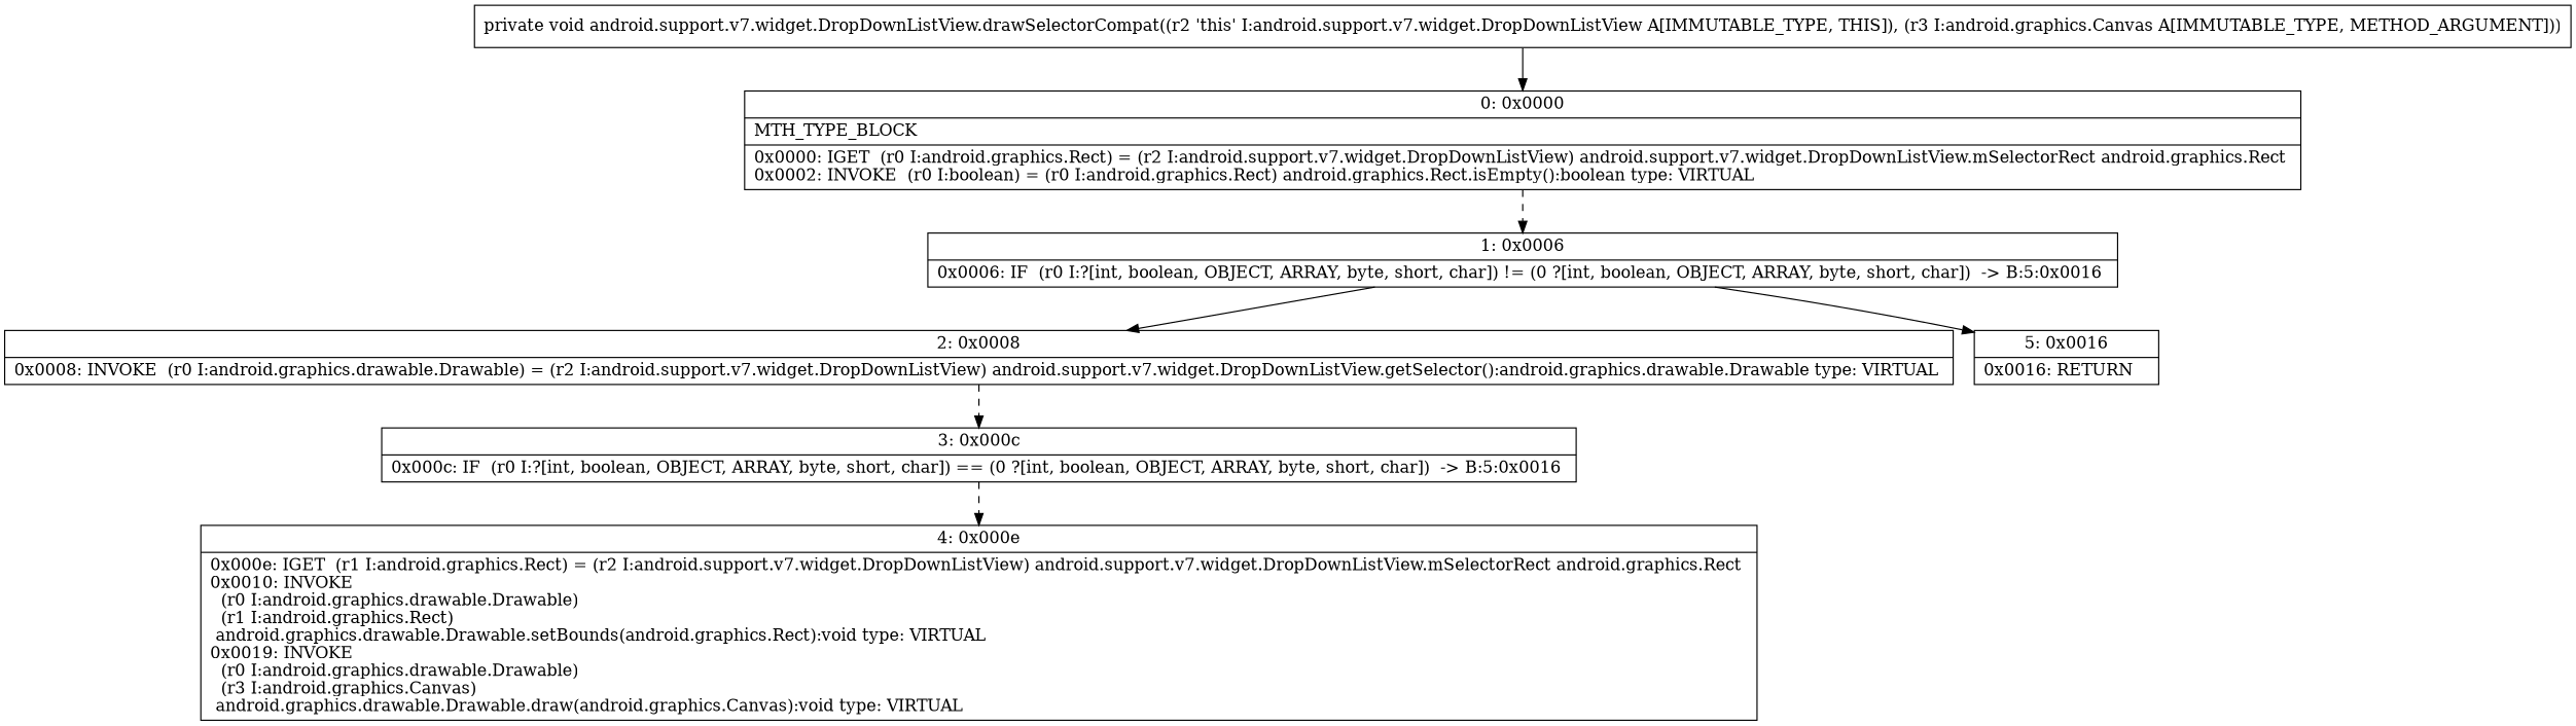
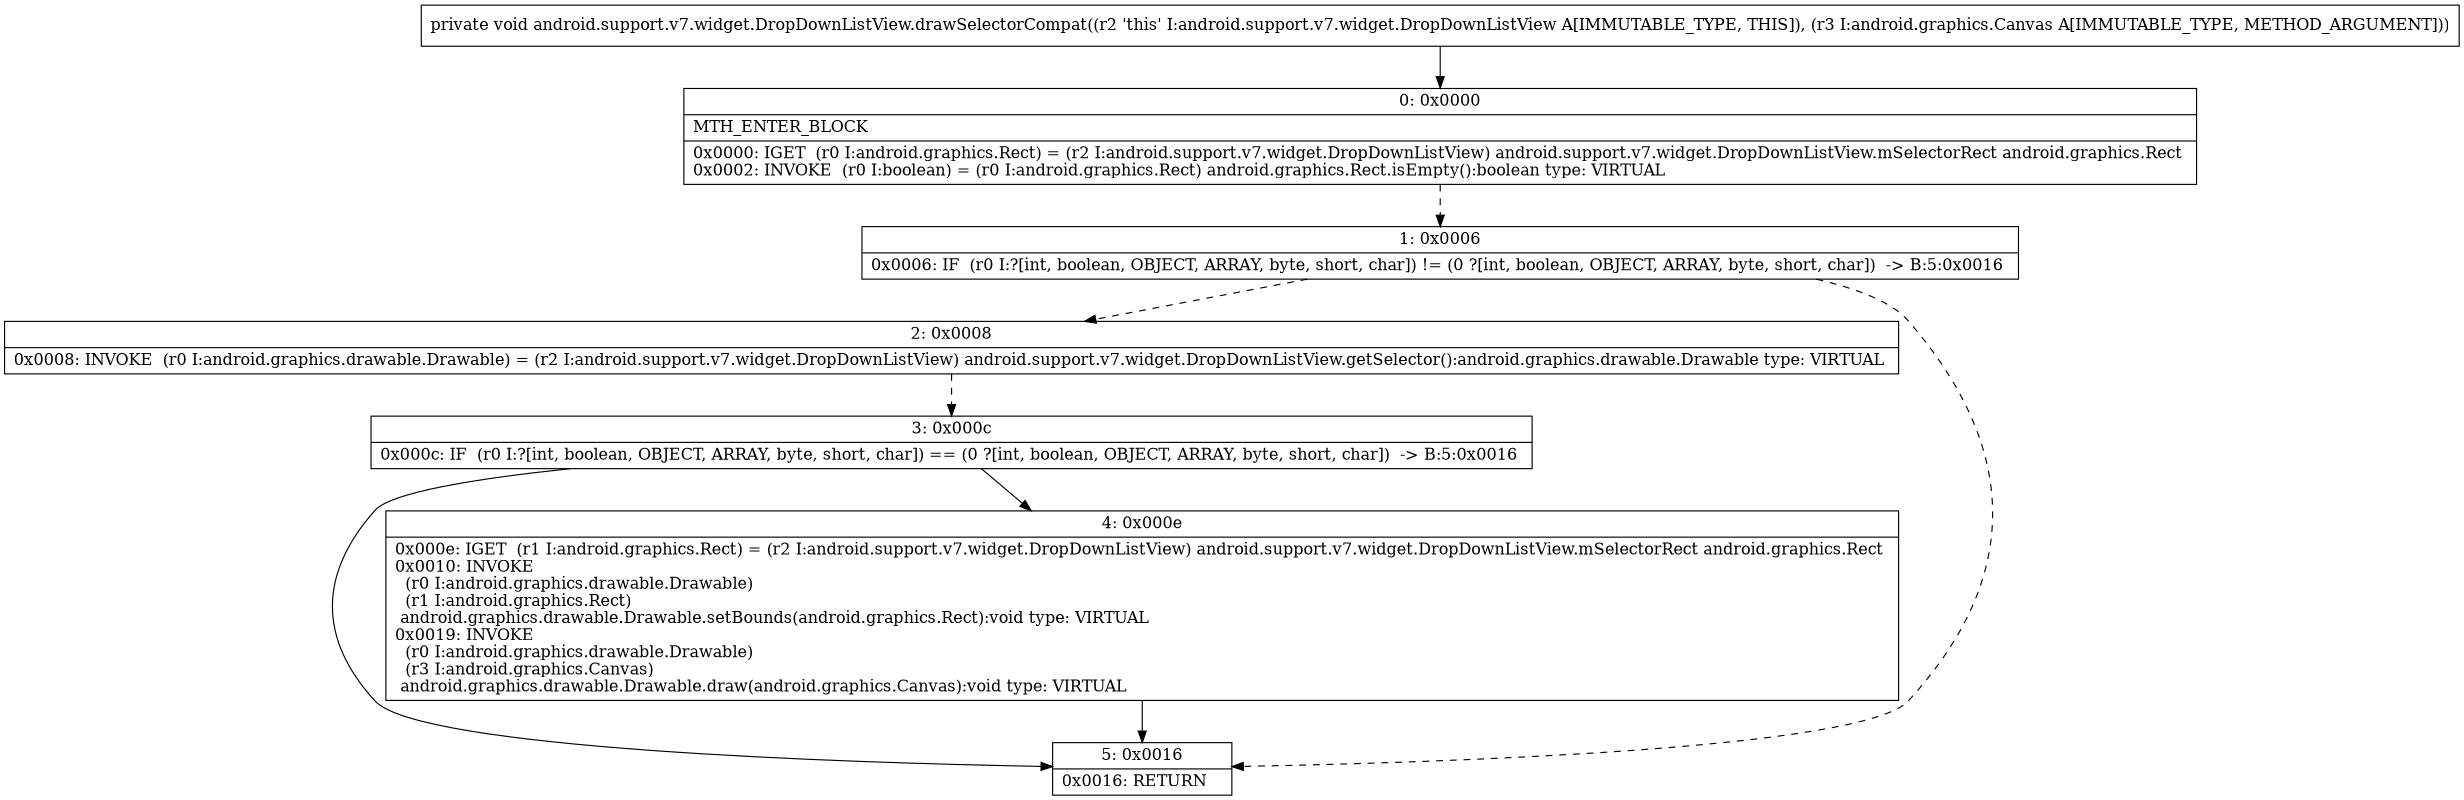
  digraph {
    fontname="DejaVu Serif"
    node [fontname="DejaVu Serif" shape=record]
    edge [fontname="DejaVu Serif"]
-   n1 [label="{0\:\ 0x0000|MTH_TYPE_BLOCK\l|0x0000: IGET  (r0 I:android.graphics.Rect) = (r2 I:android.support.v7.widget.DropDownListView) android.support.v7.widget.DropDownListView.mSelectorRect android.graphics.Rect \l0x0002: INVOKE  (r0 I:boolean) = (r0 I:android.graphics.Rect) android.graphics.Rect.isEmpty():boolean type: VIRTUAL \l}"]
+   n1 [label="{0\:\ 0x0000|MTH_ENTER_BLOCK\l|0x0000: IGET  (r0 I:android.graphics.Rect) = (r2 I:android.support.v7.widget.DropDownListView) android.support.v7.widget.DropDownListView.mSelectorRect android.graphics.Rect \l0x0002: INVOKE  (r0 I:boolean) = (r0 I:android.graphics.Rect) android.graphics.Rect.isEmpty():boolean type: VIRTUAL \l}"]
    n2 [label="{1\:\ 0x0006|0x0006: IF  (r0 I:?[int, boolean, OBJECT, ARRAY, byte, short, char]) != (0 ?[int, boolean, OBJECT, ARRAY, byte, short, char])  \-\> B:5:0x0016 \l}"]
    n3 [label="{2\:\ 0x0008|0x0008: INVOKE  (r0 I:android.graphics.drawable.Drawable) = (r2 I:android.support.v7.widget.DropDownListView) android.support.v7.widget.DropDownListView.getSelector():android.graphics.drawable.Drawable type: VIRTUAL \l}"]
    n4 [label="{5\:\ 0x0016|0x0016: RETURN   \l}"]
    n5 [label="{3\:\ 0x000c|0x000c: IF  (r0 I:?[int, boolean, OBJECT, ARRAY, byte, short, char]) == (0 ?[int, boolean, OBJECT, ARRAY, byte, short, char])  \-\> B:5:0x0016 \l}"]
    n6 [label="{4\:\ 0x000e|0x000e: IGET  (r1 I:android.graphics.Rect) = (r2 I:android.support.v7.widget.DropDownListView) android.support.v7.widget.DropDownListView.mSelectorRect android.graphics.Rect \l0x0010: INVOKE  \l  (r0 I:android.graphics.drawable.Drawable)\l  (r1 I:android.graphics.Rect)\l android.graphics.drawable.Drawable.setBounds(android.graphics.Rect):void type: VIRTUAL \l0x0019: INVOKE  \l  (r0 I:android.graphics.drawable.Drawable)\l  (r3 I:android.graphics.Canvas)\l android.graphics.drawable.Drawable.draw(android.graphics.Canvas):void type: VIRTUAL \l}"]
    n7 [label="{private void android.support.v7.widget.DropDownListView.drawSelectorCompat((r2 'this' I:android.support.v7.widget.DropDownListView A[IMMUTABLE_TYPE, THIS]), (r3 I:android.graphics.Canvas A[IMMUTABLE_TYPE, METHOD_ARGUMENT])) }"]
    n1 -> n2 [style=dashed]
-   n2 -> n3 [style=solid]
-   n2 -> n4
+   n2 -> n3 [style=dashed]
+   n2 -> n4 [style=dashed]
    n3 -> n5 [style=dashed]
-   n5 -> n6 [style=dashed]
+   n5 -> n4
+   n5 -> n6 [style=solid]
+   n6 -> n4
    n7 -> n1
  }
